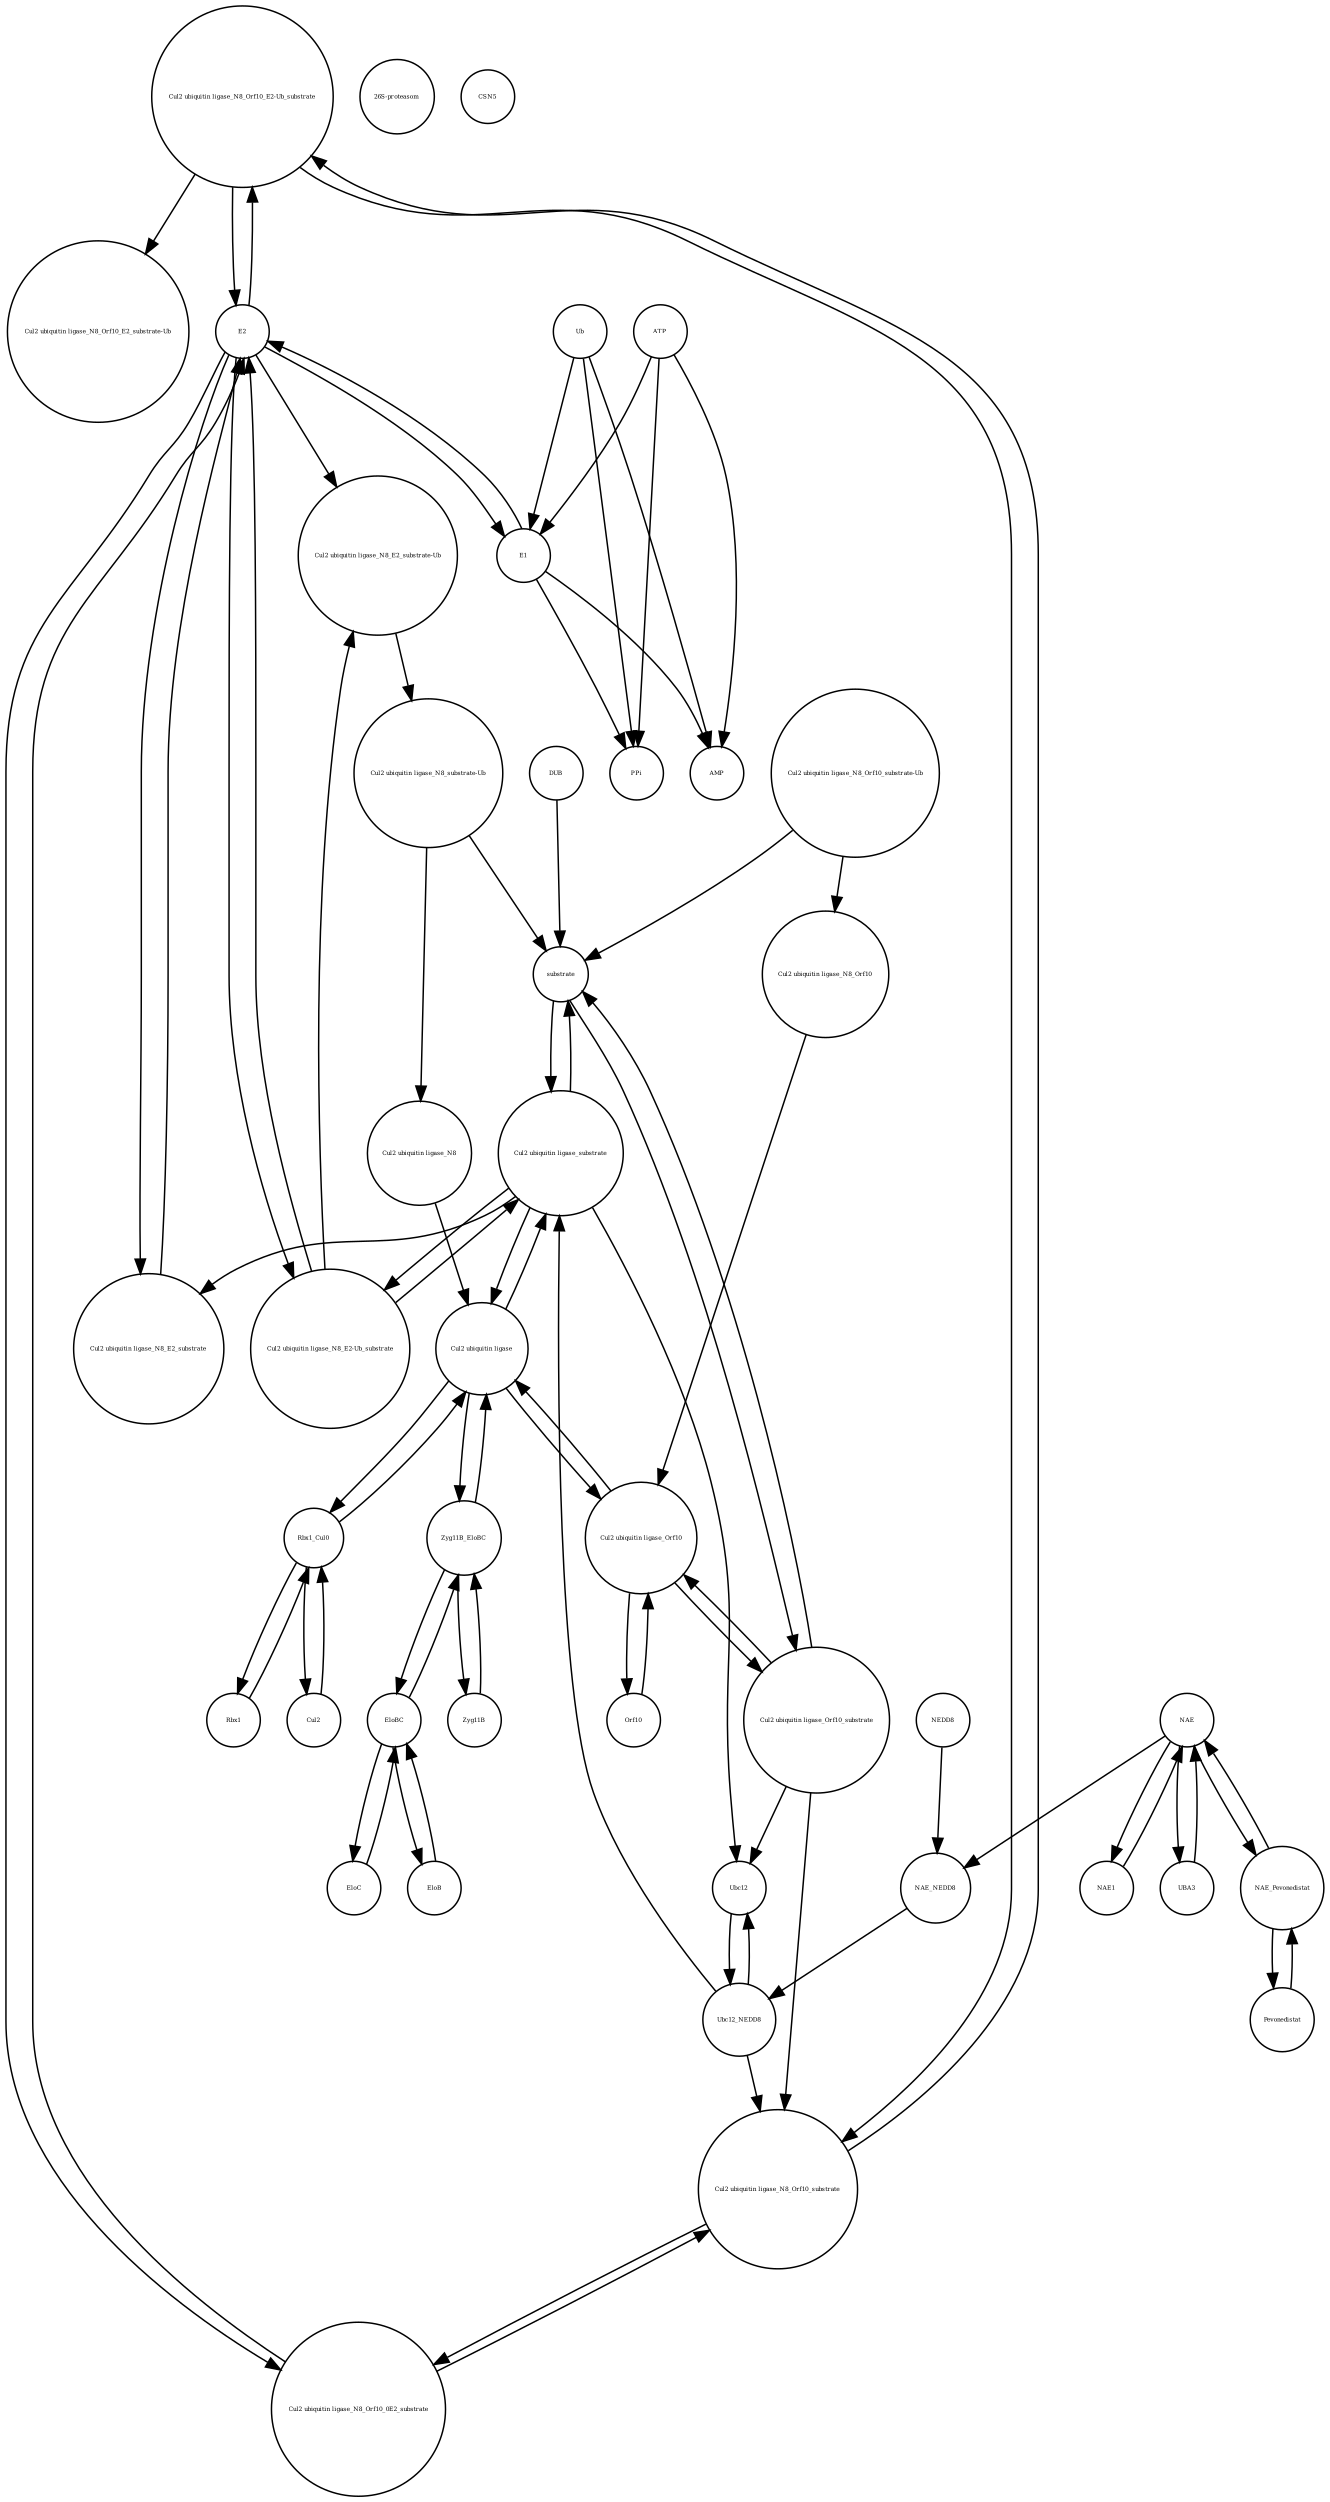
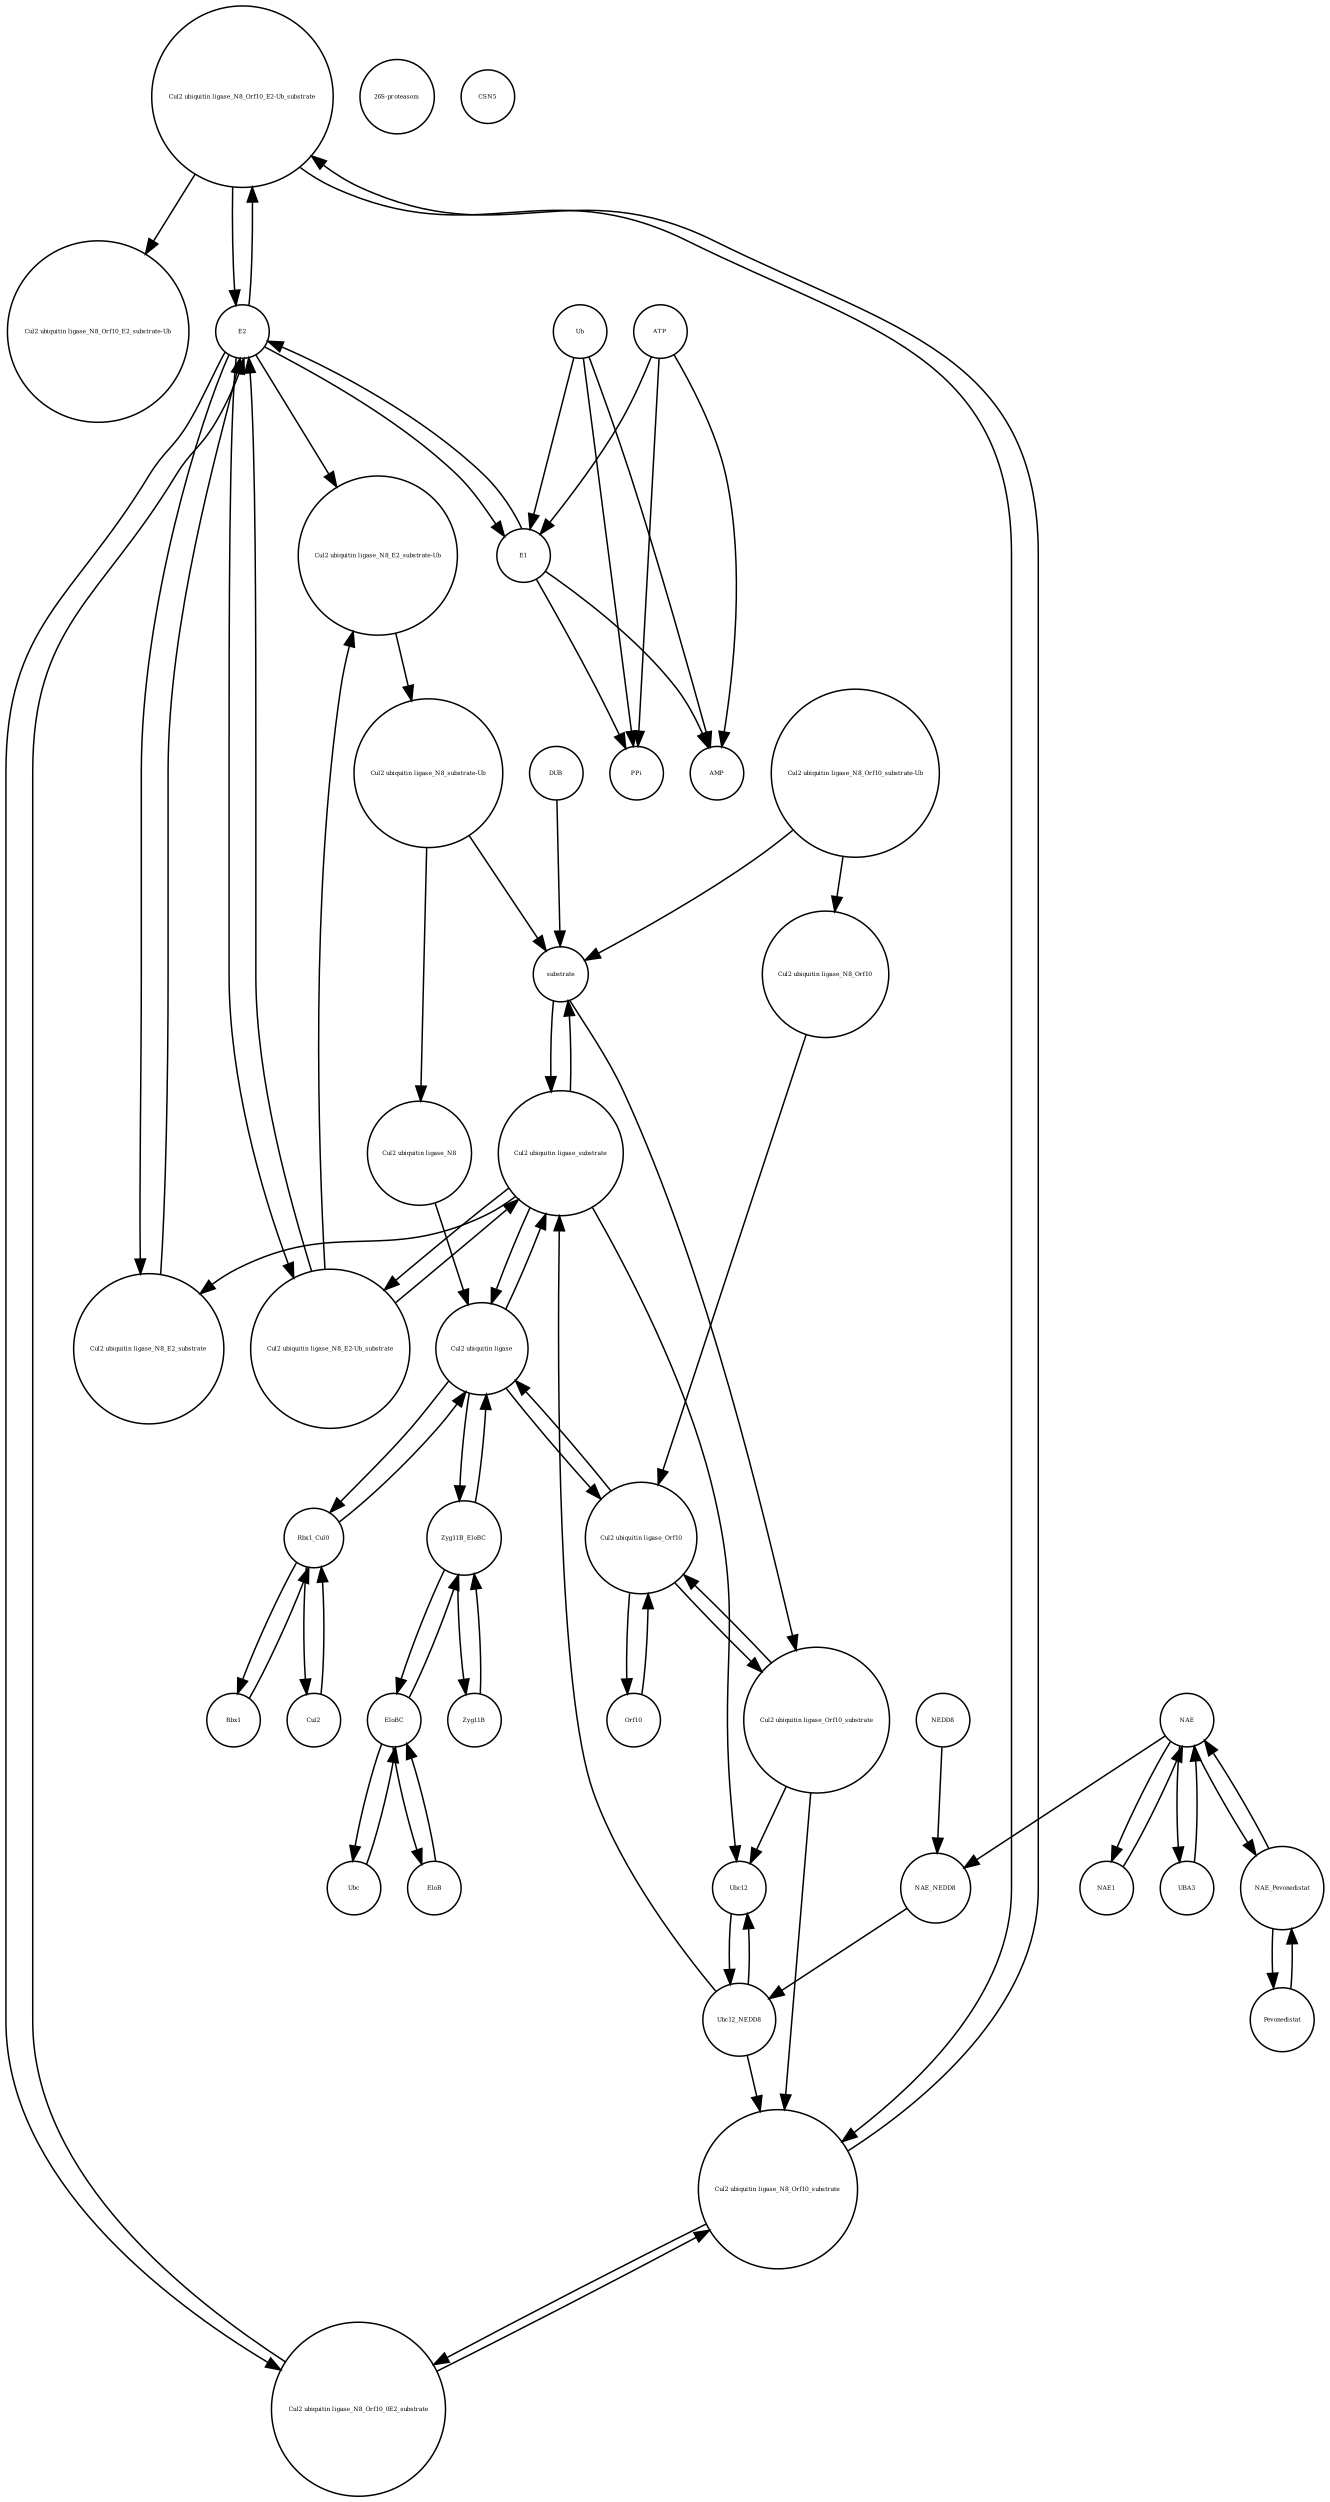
  strict digraph {
    node [bipartite=0 cls=complex fontsize=4 shape=circle]
    edge [interaction_type=production]
    n1 [label="Cul2 ubiquitin ligase_N8_Orf10_E2-Ub_substrate"]
    n2 [cls=macromolecule label=E2]
    n3 [label="Cul2 ubiquitin ligase_N8_Orf10_substrate"]
    n4 [label="Cul2 ubiquitin ligase_N8_Orf10_E2_substrate-Ub"]
    n5 [cls=macromolecule label=E1]
    n6 [label="Cul2 ubiquitin ligase_N8_E2_substrate"]
    n7 [label="Cul2 ubiquitin ligase_N8_E2-Ub_substrate"]
    n8 [label="Cul2 ubiquitin ligase_N8_Orf10_0E2_substrate"]
    n9 [label="Cul2 ubiquitin ligase_N8_E2_substrate-Ub"]
    n10 [cls=macromolecule label=Rbx1]
    n11 [label=Rbx1_Cul0]
    n12 [cls=macromolecule label=Cul2]
    n13 [label="Cul2 ubiquitin ligase"]
    n14 [cls="simple chemical" label=ATP]
    n15 [cls="simple chemical" label=PPi]
    n16 [cls="simple chemical" label=AMP]
    n17 [label=Ubc12_NEDD8]
    n18 [cls=macromolecule label=Ubc12]
    n19 [label="Cul2 ubiquitin ligase_substrate"]
    n20 [cls=macromolecule label=substrate]
    n21 [cls=macromolecule label=EloB]
    n22 [label=EloBC]
    n23 [label=Zyg11B_EloBC]
-   n24 [cls=macromolecule label=EloC]
+   n24 [cls=macromolecule label=Ubc]
    n25 [cls=macromolecule label=NAE1]
    n26 [label=NAE]
    n27 [cls=macromolecule label=UBA3]
    n28 [label=NAE_NEDD8]
    n29 [label=NAE_Pevonedistat]
    n30 [cls="simple chemical" label=Pevonedistat]
    n31 [label="Cul2 ubiquitin ligase_Orf10"]
    n32 [label="Cul2 ubiquitin ligase_N8_substrate-Ub"]
    n33 [label="Cul2 ubiquitin ligase_N8"]
    n34 [label="Cul2 ubiquitin ligase_Orf10_substrate"]
    n35 [label="26S-proteasom"]
    n36 [cls=macromolecule label=Orf10]
    n37 [cls=macromolecule label=Zyg11B]
    n38 [cls=macromolecule label=NEDD8]
    n39 [label=CSN5]
    n40 [cls=macromolecule label=DUB]
    n41 [label="Cul2 ubiquitin ligase_N8_Orf10_substrate-Ub"]
    n42 [label="Cul2 ubiquitin ligase_N8_Orf10"]
    n43 [cls="simple chemical" label=Ub]
    n1 -> n2
    n1 -> n3
    n1 -> n4
    n2 -> n1
    n2 -> n5
    n2 -> n6
    n2 -> n7
    n2 -> n8
    n2 -> n9
    n3 -> n1
    n3 -> n8
    n5 -> n2
    n5 -> n15
    n5 -> n16
    n6 -> n2
    n7 -> n2
    n7 -> n9
    n7 -> n19
    n8 -> n2
    n8 -> n3
    n9 -> n32
    n10 -> n11
    n11 -> n10
    n11 -> n12
    n11 -> n13
    n12 -> n11
    n13 -> n11
    n13 -> n19
    n13 -> n23
    n13 -> n31
    n14 -> n5
    n14 -> n15
    n14 -> n16
    n17 -> n3
    n17 -> n18
    n17 -> n19
    n18 -> n17
    n19 -> n6
    n19 -> n7
    n19 -> n13
    n19 -> n18
    n19 -> n20
    n20 -> n19
    n20 -> n34
    n21 -> n22
    n22 -> n21
    n22 -> n23
    n22 -> n24
    n23 -> n13
    n23 -> n22
    n23 -> n37
    n24 -> n22
    n25 -> n26
    n26 -> n25
    n26 -> n27
    n26 -> n28
    n26 -> n29
    n27 -> n26
    n28 -> n17
    n29 -> n26
    n29 -> n30
    n30 -> n29
    n31 -> n13
    n31 -> n34
    n31 -> n36
    n32 -> n20
    n32 -> n33
    n33 -> n13
    n34 -> n3
    n34 -> n18
-   n34 -> n20
    n34 -> n31
    n36 -> n31
    n37 -> n23
    n38 -> n28
    n40 -> n20 [interaction_type=catalysis]
    n41 -> n20
    n41 -> n42
    n42 -> n31
    n43 -> n5
    n43 -> n15
    n43 -> n16
  }
